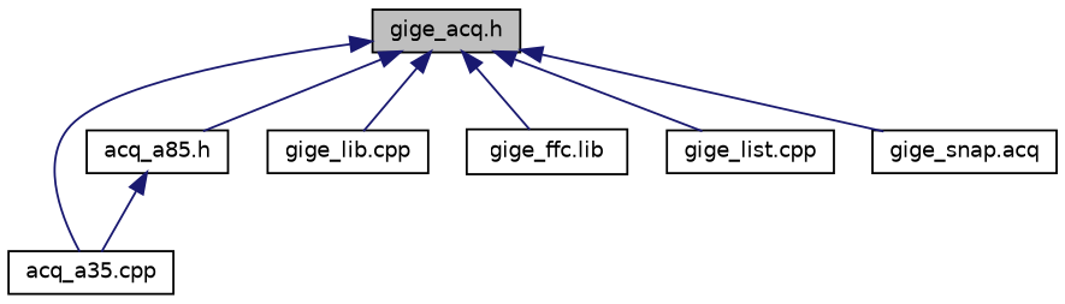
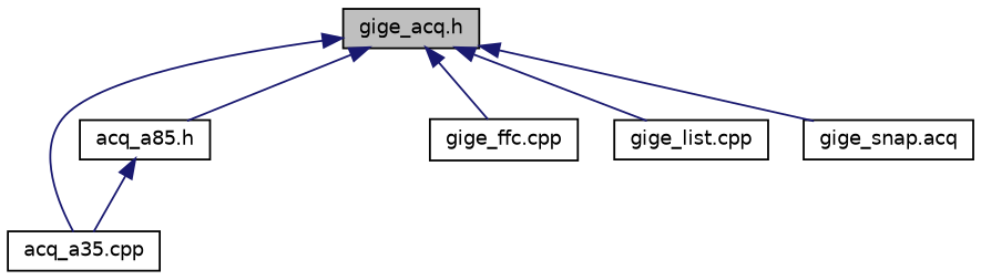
  digraph {
    node [color=black fillcolor=white fontname=Helvetica fontsize=10 shape=record style=filled]
    edge [color=midnightblue dir=back fontname=Helvetica fontsize=10 labelfontname=Helvetica labelfontsize=10 style=solid]
    n1 [fillcolor=grey75 fontcolor=black height=0.2 label="gige_acq.h" width=0.4]
    n2 [height=0.2 label="acq_a35.cpp" width=0.4]
    n3 [height=0.2 label="acq_a85.h" width=0.4]
-   n4 [height=0.2 label="gige_lib.cpp" width=0.4]
-   n5 [height=0.2 label="gige_ffc.lib" width=0.4]
+   n5 [height=0.2 label="gige_ffc.cpp" width=0.4]
    n6 [height=0.2 label="gige_list.cpp" width=0.4]
    n7 [height=0.2 label="gige_snap.acq" width=0.4]
    n1 -> n2
    n1 -> n3
-   n1 -> n4
    n1 -> n5
    n1 -> n6
    n1 -> n7
    n3 -> n2
  }
